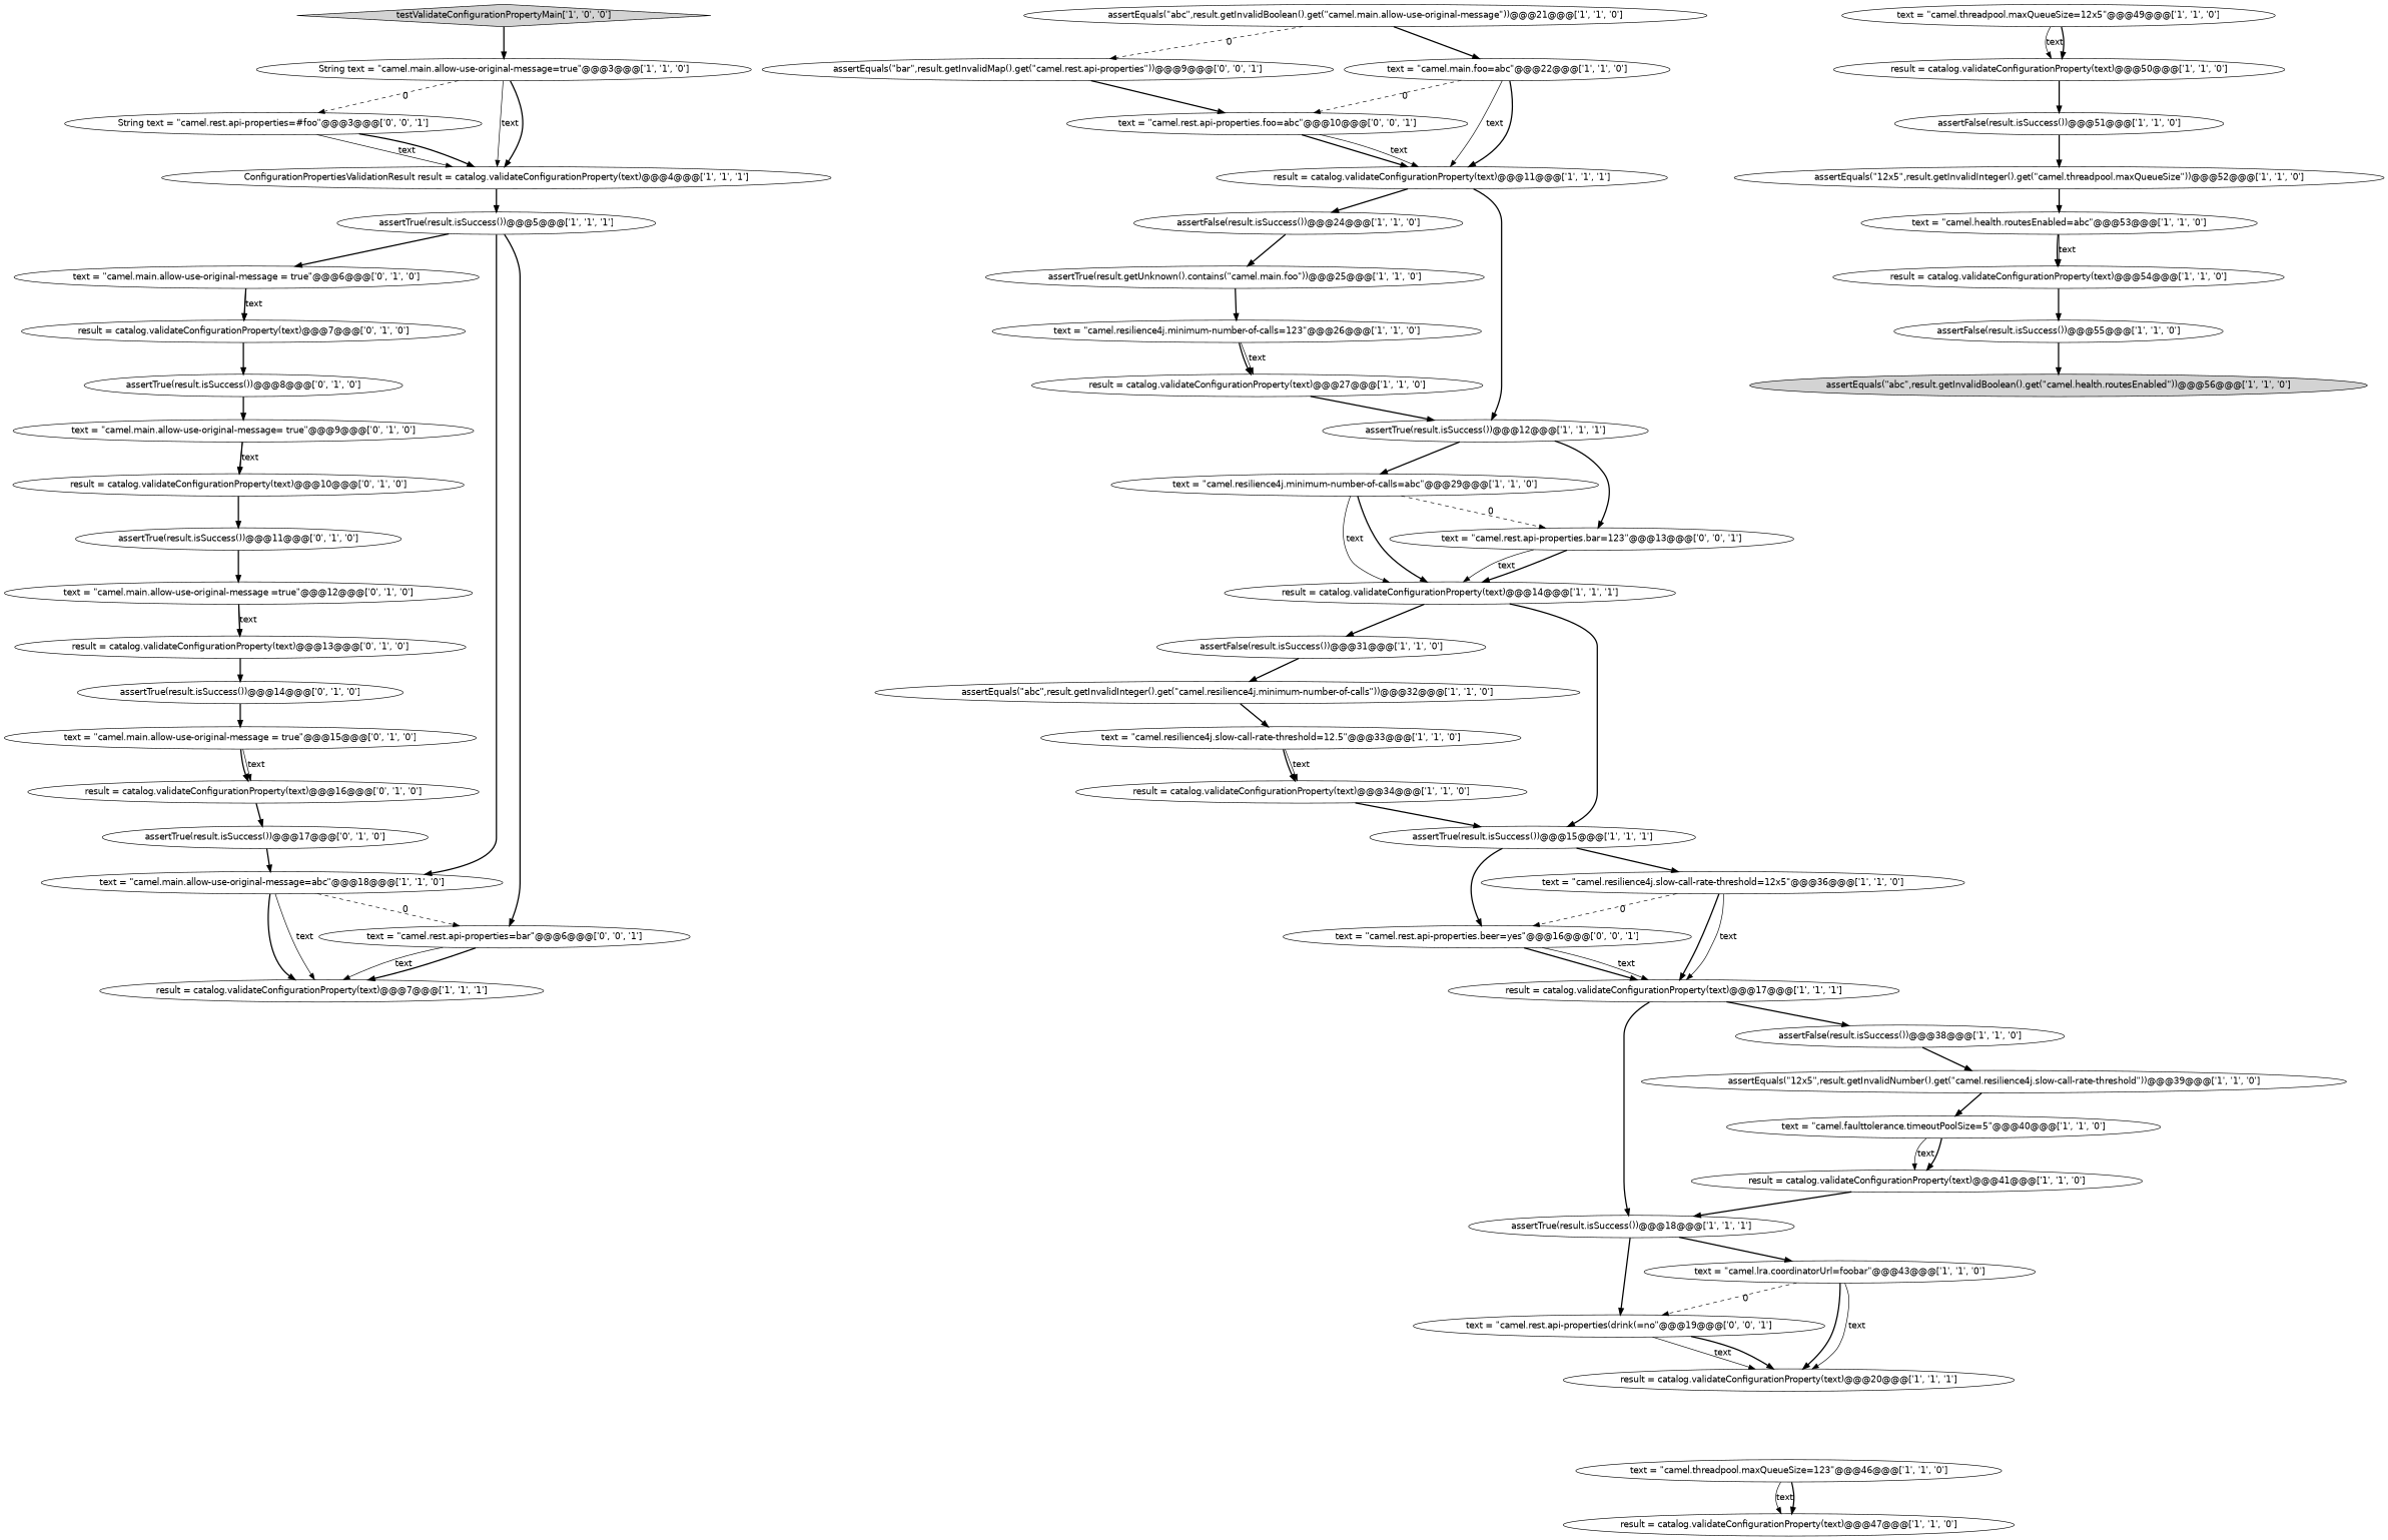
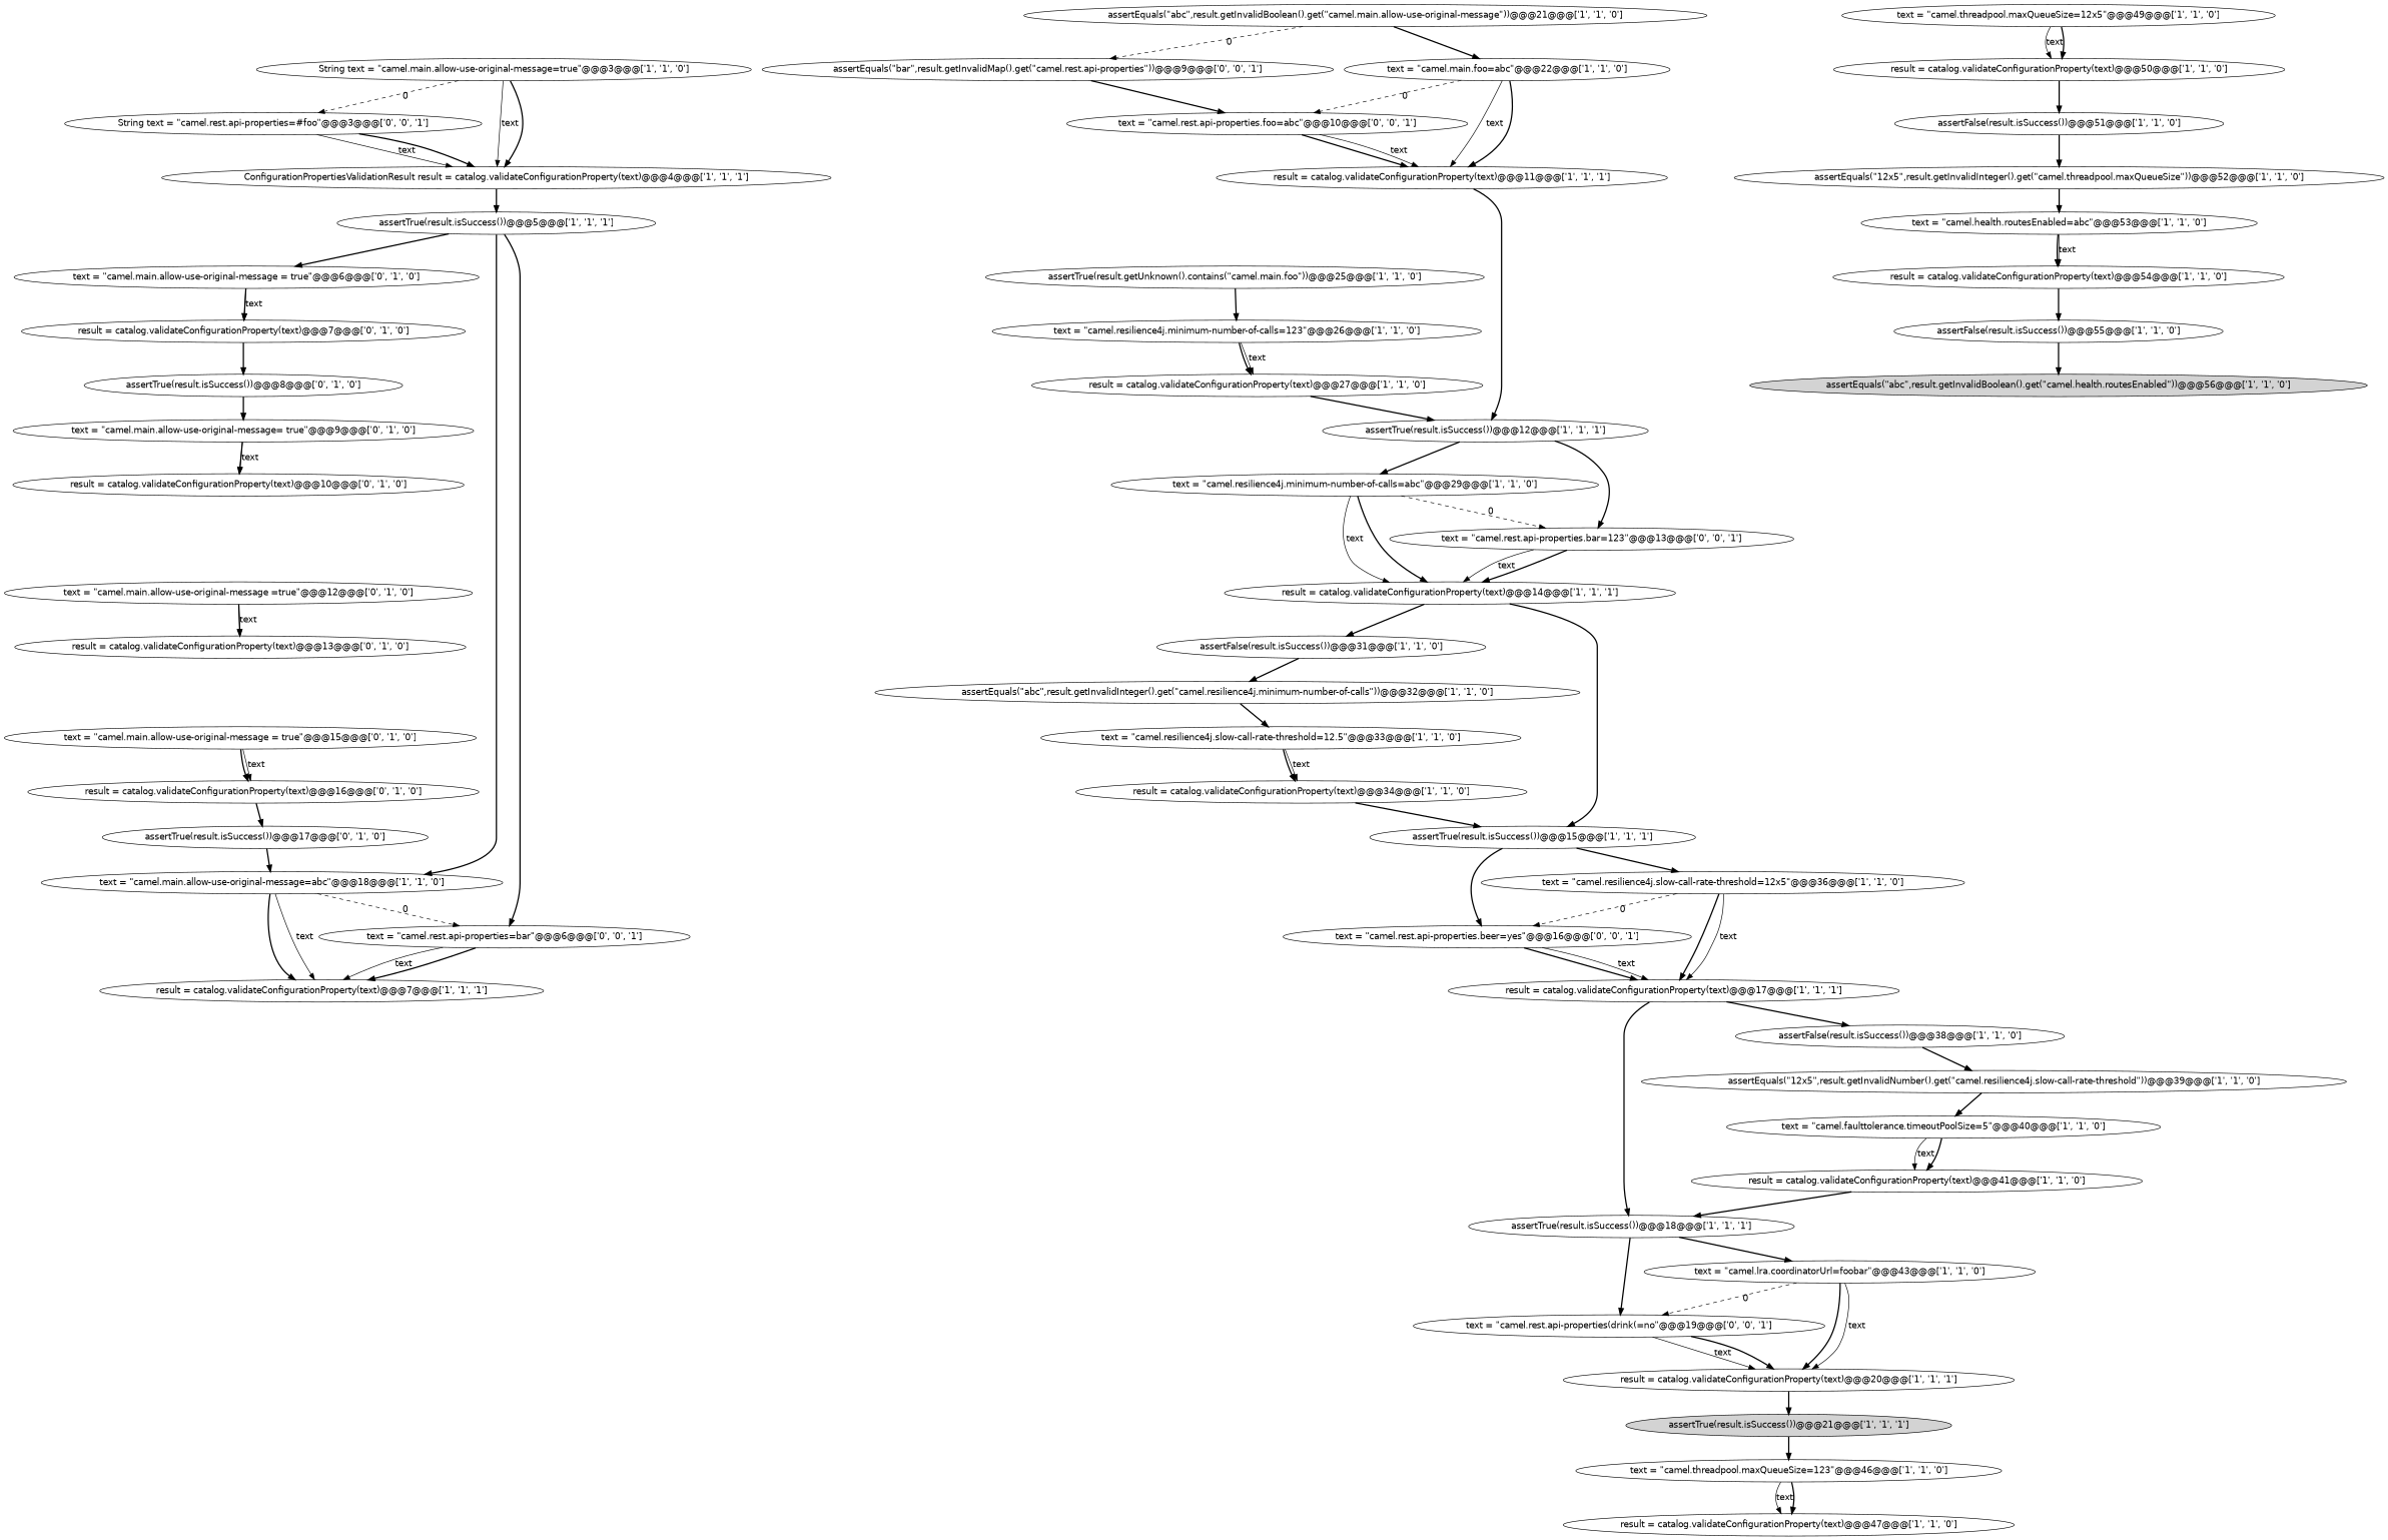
  digraph {
    fontname="DejaVu Sans"
    node [fillcolor=white fontname="DejaVu Sans" shape=ellipse style=filled]
    edge [fontname="DejaVu Sans" style=bold]
    n1 [label="result = catalog.validateConfigurationProperty(text)@@@7@@@['1', '1', '1']"]
    n2 [label="result = catalog.validateConfigurationProperty(text)@@@17@@@['1', '1', '1']"]
    n3 [label="assertTrue(result.isSuccess())@@@18@@@['1', '1', '1']"]
    n4 [label="assertFalse(result.isSuccess())@@@38@@@['1', '1', '0']"]
    n5 [label="text = \"camel.rest.api-properties(drink(=no\"@@@19@@@['0', '0', '1']"]
    n6 [label="text = \"camel.lra.coordinatorUrl=foobar\"@@@43@@@['1', '1', '0']"]
    n7 [label="assertEquals(\"12x5\",result.getInvalidNumber().get(\"camel.resilience4j.slow-call-rate-threshold\"))@@@39@@@['1', '1', '0']"]
    n8 [label="text = \"camel.threadpool.maxQueueSize=123\"@@@46@@@['1', '1', '0']"]
    n9 [label="result = catalog.validateConfigurationProperty(text)@@@47@@@['1', '1', '0']"]
-   n10 [label="assertFalse(result.isSuccess())@@@24@@@['1', '1', '0']"]
    n11 [label="assertTrue(result.getUnknown().contains(\"camel.main.foo\"))@@@25@@@['1', '1', '0']"]
    n12 [label="text = \"camel.resilience4j.minimum-number-of-calls=123\"@@@26@@@['1', '1', '0']"]
    n13 [label="result = catalog.validateConfigurationProperty(text)@@@50@@@['1', '1', '0']"]
    n14 [label="assertFalse(result.isSuccess())@@@51@@@['1', '1', '0']"]
    n15 [label="assertEquals(\"12x5\",result.getInvalidInteger().get(\"camel.threadpool.maxQueueSize\"))@@@52@@@['1', '1', '0']"]
    n16 [label="assertEquals(\"bar\",result.getInvalidMap().get(\"camel.rest.api-properties\"))@@@9@@@['0', '0', '1']"]
    n17 [label="text = \"camel.rest.api-properties.foo=abc\"@@@10@@@['0', '0', '1']"]
    n18 [label="result = catalog.validateConfigurationProperty(text)@@@11@@@['1', '1', '1']"]
    n19 [label="result = catalog.validateConfigurationProperty(text)@@@20@@@['1', '1', '1']"]
+   n20 [fillcolor=lightgray label="assertTrue(result.isSuccess())@@@21@@@['1', '1', '1']"]
    n21 [label="String text = \"camel.main.allow-use-original-message=true\"@@@3@@@['1', '1', '0']"]
    n22 [label="String text = \"camel.rest.api-properties=#foo\"@@@3@@@['0', '0', '1']"]
    n23 [label="ConfigurationPropertiesValidationResult result = catalog.validateConfigurationProperty(text)@@@4@@@['1', '1', '1']"]
    n24 [label="assertTrue(result.isSuccess())@@@5@@@['1', '1', '1']"]
    n25 [label="assertEquals(\"abc\",result.getInvalidBoolean().get(\"camel.main.allow-use-original-message\"))@@@21@@@['1', '1', '0']"]
    n26 [label="text = \"camel.main.foo=abc\"@@@22@@@['1', '1', '0']"]
    n27 [label="assertFalse(result.isSuccess())@@@55@@@['1', '1', '0']"]
    n28 [fillcolor=lightgray label="assertEquals(\"abc\",result.getInvalidBoolean().get(\"camel.health.routesEnabled\"))@@@56@@@['1', '1', '0']"]
    n29 [label="result = catalog.validateConfigurationProperty(text)@@@27@@@['1', '1', '0']"]
    n30 [label="assertTrue(result.isSuccess())@@@12@@@['1', '1', '1']"]
    n31 [label="text = \"camel.main.allow-use-original-message = true\"@@@15@@@['0', '1', '0']"]
    n32 [label="result = catalog.validateConfigurationProperty(text)@@@16@@@['0', '1', '0']"]
    n33 [label="assertTrue(result.isSuccess())@@@17@@@['0', '1', '0']"]
    n34 [label="text = \"camel.threadpool.maxQueueSize=12x5\"@@@49@@@['1', '1', '0']"]
    n35 [label="result = catalog.validateConfigurationProperty(text)@@@54@@@['1', '1', '0']"]
    n36 [label="result = catalog.validateConfigurationProperty(text)@@@7@@@['0', '1', '0']"]
    n37 [label="assertTrue(result.isSuccess())@@@8@@@['0', '1', '0']"]
    n38 [label="text = \"camel.main.allow-use-original-message= true\"@@@9@@@['0', '1', '0']"]
    n39 [label="text = \"camel.health.routesEnabled=abc\"@@@53@@@['1', '1', '0']"]
-   n40 [label="assertTrue(result.isSuccess())@@@11@@@['0', '1', '0']"]
    n41 [label="text = \"camel.main.allow-use-original-message =true\"@@@12@@@['0', '1', '0']"]
    n42 [label="result = catalog.validateConfigurationProperty(text)@@@13@@@['0', '1', '0']"]
-   n43 [fillcolor=lightgray label="testValidateConfigurationPropertyMain['1', '0', '0']" shape=diamond]
    n44 [label="text = \"camel.resilience4j.minimum-number-of-calls=abc\"@@@29@@@['1', '1', '0']"]
    n45 [label="result = catalog.validateConfigurationProperty(text)@@@14@@@['1', '1', '1']"]
    n46 [label="text = \"camel.rest.api-properties.bar=123\"@@@13@@@['0', '0', '1']"]
    n47 [label="assertFalse(result.isSuccess())@@@31@@@['1', '1', '0']"]
    n48 [label="assertTrue(result.isSuccess())@@@15@@@['1', '1', '1']"]
    n49 [label="text = \"camel.main.allow-use-original-message = true\"@@@6@@@['0', '1', '0']"]
    n50 [label="result = catalog.validateConfigurationProperty(text)@@@10@@@['0', '1', '0']"]
    n51 [label="text = \"camel.faulttolerance.timeoutPoolSize=5\"@@@40@@@['1', '1', '0']"]
    n52 [label="result = catalog.validateConfigurationProperty(text)@@@41@@@['1', '1', '0']"]
    n53 [label="text = \"camel.main.allow-use-original-message=abc\"@@@18@@@['1', '1', '0']"]
    n54 [label="text = \"camel.rest.api-properties=bar\"@@@6@@@['0', '0', '1']"]
    n55 [label="assertEquals(\"abc\",result.getInvalidInteger().get(\"camel.resilience4j.minimum-number-of-calls\"))@@@32@@@['1', '1', '0']"]
    n56 [label="text = \"camel.resilience4j.slow-call-rate-threshold=12.5\"@@@33@@@['1', '1', '0']"]
    n57 [label="text = \"camel.rest.api-properties.beer=yes\"@@@16@@@['0', '0', '1']"]
    n58 [label="text = \"camel.resilience4j.slow-call-rate-threshold=12x5\"@@@36@@@['1', '1', '0']"]
-   n59 [label="assertTrue(result.isSuccess())@@@14@@@['0', '1', '0']"]
    n60 [label="result = catalog.validateConfigurationProperty(text)@@@34@@@['1', '1', '0']"]
    n2 -> n3
    n2 -> n4
    n3 -> n5
    n3 -> n6
    n4 -> n7
    n5 -> n19 [label=text style=solid]
    n5 -> n19
    n6 -> n5 [label=0 style=dashed]
    n6 -> n19
    n6 -> n19 [label=text style=solid]
    n7 -> n51
    n8 -> n9 [label=text style=solid]
    n8 -> n9
-   n10 -> n11
    n11 -> n12
    n12 -> n29
    n12 -> n29 [label=text style=solid]
    n13 -> n14
    n14 -> n15
    n15 -> n39
    n16 -> n17
    n17 -> n18
    n17 -> n18 [label=text style=solid]
-   n18 -> n10
    n18 -> n30
+   n19 -> n20
+   n20 -> n8
    n21 -> n22 [label=0 style=dashed]
    n21 -> n23 [label=text style=solid]
    n21 -> n23
    n22 -> n23 [label=text style=solid]
    n22 -> n23
    n23 -> n24
    n24 -> n49
    n24 -> n53
    n24 -> n54
    n25 -> n16 [label=0 style=dashed]
    n25 -> n26
    n26 -> n17 [label=0 style=dashed]
    n26 -> n18 [label=text style=solid]
    n26 -> n18
    n27 -> n28
    n29 -> n30
    n30 -> n44
    n30 -> n46
    n31 -> n32
    n31 -> n32 [label=text style=solid]
    n32 -> n33
    n33 -> n53
    n34 -> n13 [label=text style=solid]
    n34 -> n13
    n35 -> n27
    n36 -> n37
    n37 -> n38
    n38 -> n50
    n38 -> n50 [label=text style=solid]
    n39 -> n35
    n39 -> n35 [label=text style=solid]
-   n40 -> n41
    n41 -> n42
    n41 -> n42 [label=text style=solid]
-   n42 -> n59
-   n43 -> n21
    n44 -> n45 [label=text style=solid]
    n44 -> n45
    n44 -> n46 [label=0 style=dashed]
    n45 -> n47
    n45 -> n48
    n46 -> n45 [label=text style=solid]
    n46 -> n45
    n47 -> n55
    n48 -> n57
    n48 -> n58
    n49 -> n36
    n49 -> n36 [label=text style=solid]
-   n50 -> n40
    n51 -> n52 [label=text style=solid]
    n51 -> n52
    n52 -> n3
    n53 -> n1
    n53 -> n1 [label=text style=solid]
    n53 -> n54 [label=0 style=dashed]
    n54 -> n1 [label=text style=solid]
    n54 -> n1
    n55 -> n56
    n56 -> n60
    n56 -> n60 [label=text style=solid]
    n57 -> n2
    n57 -> n2 [label=text style=solid]
    n58 -> n2
    n58 -> n2 [label=text style=solid]
    n58 -> n57 [label=0 style=dashed]
-   n59 -> n31
    n60 -> n48
  }
